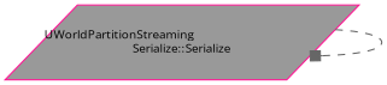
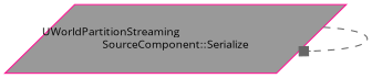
  digraph {
    rankdir=TB
    fontname="Open Sans"
-   n1 [color=deeppink fillcolor=grey60 fontcolor=black fontname="Open Sans" fontsize=10 height=0.2 label="UWorldPartitionStreaming\lSerialize::Serialize" shape=parallelogram style=filled width=0.4]
+   n1 [color=deeppink fillcolor=grey60 fontcolor=black fontname="Open Sans" fontsize=10 height=0.2 label="UWorldPartitionStreaming\lSourceComponent::Serialize" shape=parallelogram style=filled width=0.4]
    n1 -> n1 [color=gray40 fontname="Open Sans" fontsize=10 labelfontname=Helvetica labelfontsize=10 style=dashed arrowhead=box]
  }
